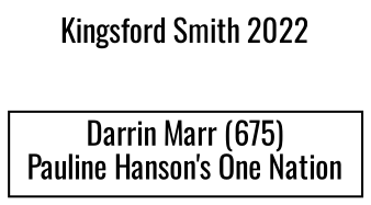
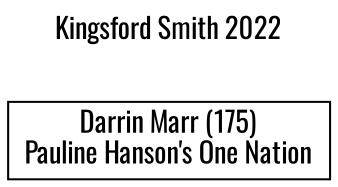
  digraph {
    label="Kingsford Smith 2022"
    labelloc=t
    mclimit=10
    rankdir=LR
    fontname=Oswald
-   n1 [label="Darrin Marr (675)\nPauline Hanson's One Nation" shape=box fontname=Oswald]
+   n1 [label="Darrin Marr (175)\nPauline Hanson's One Nation" shape=box fontname=Oswald]
  }
